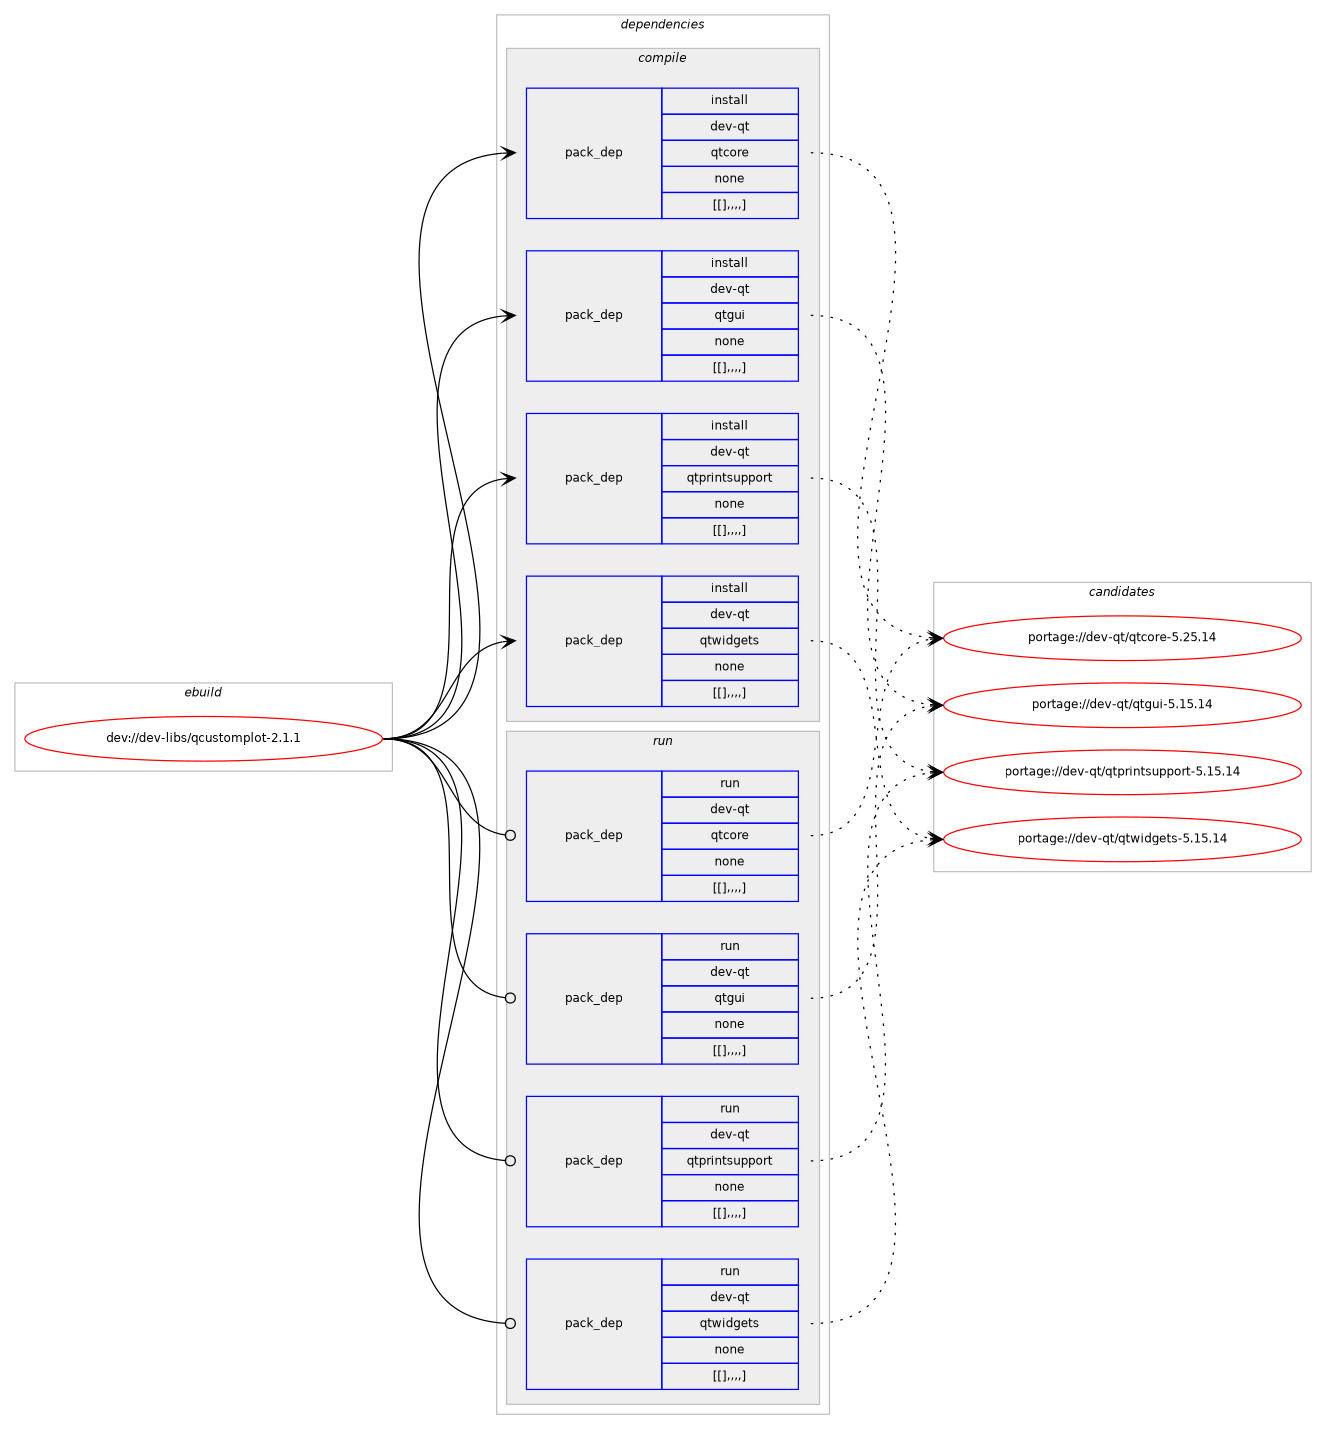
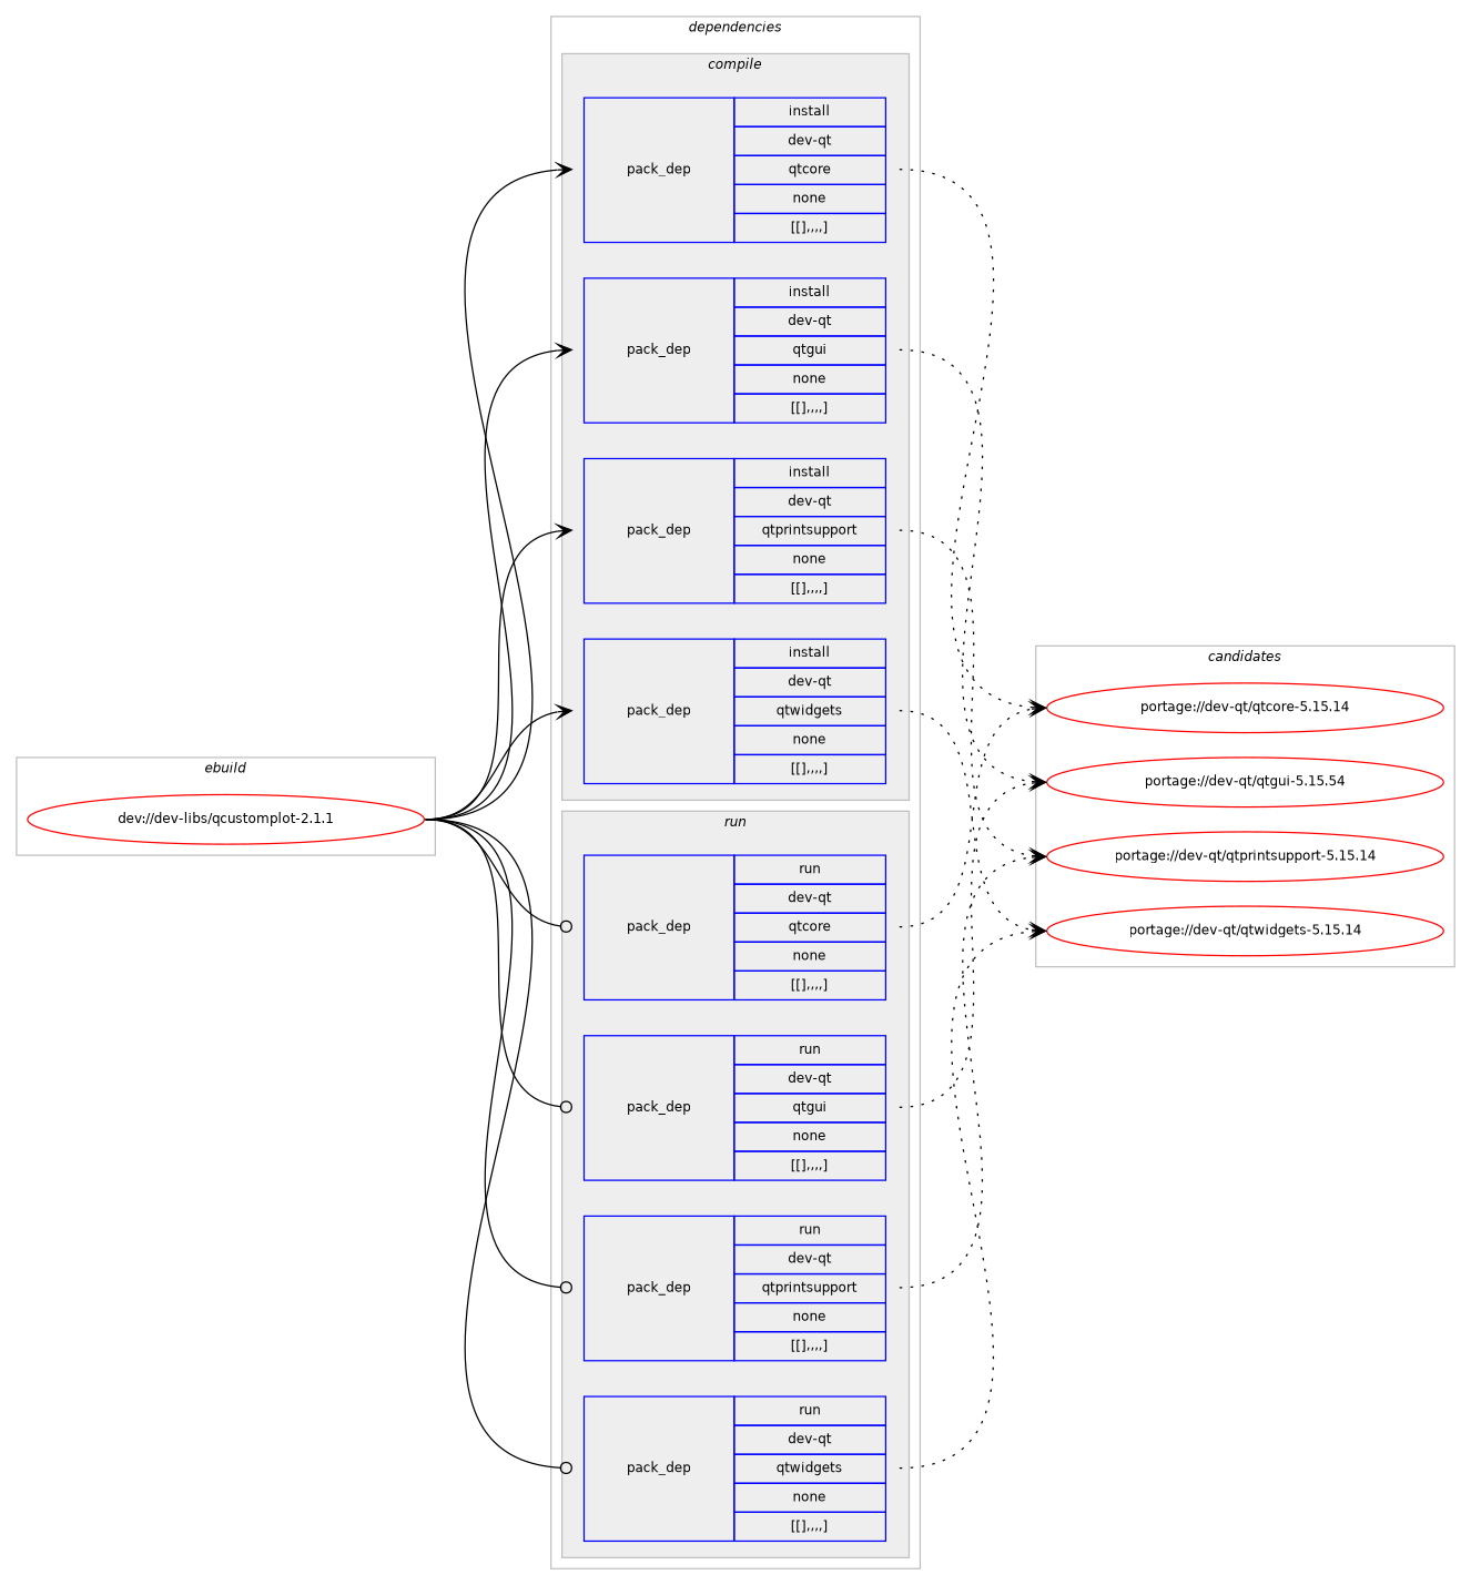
  digraph {
    compound=true
    concentrate=true
    fontname=Helvetica
    fontsize=10
    newrank=true
    rankdir=LR
    ranksep=1.5
    node [color=blue fontname=Helvetica fontsize=10 shape=none]
    edge [arrowhead=vee headport=w style=solid tailport=e weight=20]
    n1 [color=red label="dev://dev-libs/qcustomplot-2.1.1" width=4 shape=""]
    n2 [label=<<TABLE BORDER="0" CELLBORDER="1" CELLSPACING="0" CELLPADDING="4" WIDTH="220"><TR><TD ROWSPAN="6" CELLPADDING="30">pack_dep</TD></TR><TR><TD WIDTH="110">install</TD></TR><TR><TD>dev-qt</TD></TR><TR><TD>qtcore</TD></TR><TR><TD>none</TD></TR><TR><TD>[[],,,,]</TD></TR></TABLE>>]
    n3 [label=<<TABLE BORDER="0" CELLBORDER="1" CELLSPACING="0" CELLPADDING="4" WIDTH="220"><TR><TD ROWSPAN="6" CELLPADDING="30">pack_dep</TD></TR><TR><TD WIDTH="110">install</TD></TR><TR><TD>dev-qt</TD></TR><TR><TD>qtgui</TD></TR><TR><TD>none</TD></TR><TR><TD>[[],,,,]</TD></TR></TABLE>>]
    n4 [label=<<TABLE BORDER="0" CELLBORDER="1" CELLSPACING="0" CELLPADDING="4" WIDTH="220"><TR><TD ROWSPAN="6" CELLPADDING="30">pack_dep</TD></TR><TR><TD WIDTH="110">install</TD></TR><TR><TD>dev-qt</TD></TR><TR><TD>qtprintsupport</TD></TR><TR><TD>none</TD></TR><TR><TD>[[],,,,]</TD></TR></TABLE>>]
    n5 [label=<<TABLE BORDER="0" CELLBORDER="1" CELLSPACING="0" CELLPADDING="4" WIDTH="220"><TR><TD ROWSPAN="6" CELLPADDING="30">pack_dep</TD></TR><TR><TD WIDTH="110">install</TD></TR><TR><TD>dev-qt</TD></TR><TR><TD>qtwidgets</TD></TR><TR><TD>none</TD></TR><TR><TD>[[],,,,]</TD></TR></TABLE>>]
    n6 [label=<<TABLE BORDER="0" CELLBORDER="1" CELLSPACING="0" CELLPADDING="4" WIDTH="220"><TR><TD ROWSPAN="6" CELLPADDING="30">pack_dep</TD></TR><TR><TD WIDTH="110">run</TD></TR><TR><TD>dev-qt</TD></TR><TR><TD>qtcore</TD></TR><TR><TD>none</TD></TR><TR><TD>[[],,,,]</TD></TR></TABLE>>]
    n7 [label=<<TABLE BORDER="0" CELLBORDER="1" CELLSPACING="0" CELLPADDING="4" WIDTH="220"><TR><TD ROWSPAN="6" CELLPADDING="30">pack_dep</TD></TR><TR><TD WIDTH="110">run</TD></TR><TR><TD>dev-qt</TD></TR><TR><TD>qtgui</TD></TR><TR><TD>none</TD></TR><TR><TD>[[],,,,]</TD></TR></TABLE>>]
    n8 [label=<<TABLE BORDER="0" CELLBORDER="1" CELLSPACING="0" CELLPADDING="4" WIDTH="220"><TR><TD ROWSPAN="6" CELLPADDING="30">pack_dep</TD></TR><TR><TD WIDTH="110">run</TD></TR><TR><TD>dev-qt</TD></TR><TR><TD>qtprintsupport</TD></TR><TR><TD>none</TD></TR><TR><TD>[[],,,,]</TD></TR></TABLE>>]
    n9 [label=<<TABLE BORDER="0" CELLBORDER="1" CELLSPACING="0" CELLPADDING="4" WIDTH="220"><TR><TD ROWSPAN="6" CELLPADDING="30">pack_dep</TD></TR><TR><TD WIDTH="110">run</TD></TR><TR><TD>dev-qt</TD></TR><TR><TD>qtwidgets</TD></TR><TR><TD>none</TD></TR><TR><TD>[[],,,,]</TD></TR></TABLE>>]
-   n10 [color=red label="portage://dev-qt/qtcore-5.25.14" width=4 shape=""]
-   n11 [color=red label="portage://dev-qt/qtgui-5.15.14" width=4 shape=""]
+   n10 [color=red label="portage://dev-qt/qtcore-5.15.14" width=4 shape=""]
+   n11 [color=red label="portage://dev-qt/qtgui-5.15.54" width=4 shape=""]
    n12 [color=red label="portage://dev-qt/qtprintsupport-5.15.14" width=4 shape=""]
    n13 [color=red label="portage://dev-qt/qtwidgets-5.15.14" width=4 shape=""]
    subgraph cluster_1 {
      color=gray
      label=<<i>ebuild</i>>
      n1
    }
    subgraph cluster_2 {
      color=gray
      label=<<i>dependencies</i>>
      subgraph cluster_3 {
        color=gray
        fillcolor="#eeeeee"
        label=<<i>compile</i>>
        style=filled
        subgraph sub_4 {
          color=gray
          fillcolor="#eeeeee"
          label=<<i>compile</i>>
          style=filled
          n2
        }
        subgraph sub_5 {
          color=gray
          fillcolor="#eeeeee"
          label=<<i>compile</i>>
          style=filled
          n3
        }
        subgraph sub_6 {
          color=gray
          fillcolor="#eeeeee"
          label=<<i>compile</i>>
          style=filled
          n4
        }
        subgraph sub_7 {
          color=gray
          fillcolor="#eeeeee"
          label=<<i>compile</i>>
          style=filled
          n5
        }
      }
      subgraph cluster_8 {
        color=gray
        fillcolor="#eeeeee"
        label=<<i>compile and run</i>>
        style=filled
      }
      subgraph cluster_9 {
        color=gray
        fillcolor="#eeeeee"
        label=<<i>run</i>>
        style=filled
        subgraph sub_10 {
          color=gray
          fillcolor="#eeeeee"
          label=<<i>run</i>>
          style=filled
          n6
        }
        subgraph sub_11 {
          color=gray
          fillcolor="#eeeeee"
          label=<<i>run</i>>
          style=filled
          n7
        }
        subgraph sub_12 {
          color=gray
          fillcolor="#eeeeee"
          label=<<i>run</i>>
          style=filled
          n8
        }
        subgraph sub_13 {
          color=gray
          fillcolor="#eeeeee"
          label=<<i>run</i>>
          style=filled
          n9
        }
      }
    }
    subgraph cluster_14 {
      color=gray
      label=<<i>candidates</i>>
      rank=same
      subgraph sub_15 {
        color=black
        label=<<i>candidates</i>>
        nodesep=1
        rank=same
        n10
      }
      subgraph sub_16 {
        color=black
        label=<<i>candidates</i>>
        nodesep=1
        rank=same
        n11
      }
      subgraph sub_17 {
        color=black
        label=<<i>candidates</i>>
        nodesep=1
        rank=same
        n12
      }
      subgraph sub_18 {
        color=black
        label=<<i>candidates</i>>
        nodesep=1
        rank=same
        n13
      }
      subgraph sub_19 {
        color=black
        label=<<i>candidates</i>>
        nodesep=1
        rank=same
        n10
      }
      subgraph sub_20 {
        color=black
        label=<<i>candidates</i>>
        nodesep=1
        rank=same
        n11
      }
      subgraph sub_21 {
        color=black
        label=<<i>candidates</i>>
        nodesep=1
        rank=same
        n12
      }
      subgraph sub_22 {
        color=black
        label=<<i>candidates</i>>
        nodesep=1
        rank=same
        n13
      }
    }
    n1 -> n2
    n1 -> n3
    n1 -> n4
    n1 -> n5
    n1 -> n6 [arrowhead=odot]
    n1 -> n7 [arrowhead=odot]
    n1 -> n8 [arrowhead=odot]
    n1 -> n9 [arrowhead=odot]
    n2 -> n10 [style=dotted weight=100]
    n3 -> n11 [style=dotted weight=100]
    n4 -> n12 [style=dotted weight=100]
    n5 -> n13 [style=dotted weight=100]
    n6 -> n10 [style=dotted weight=100]
    n7 -> n11 [style=dotted weight=100]
    n8 -> n12 [style=dotted weight=100]
    n9 -> n13 [style=dotted weight=100]
  }
